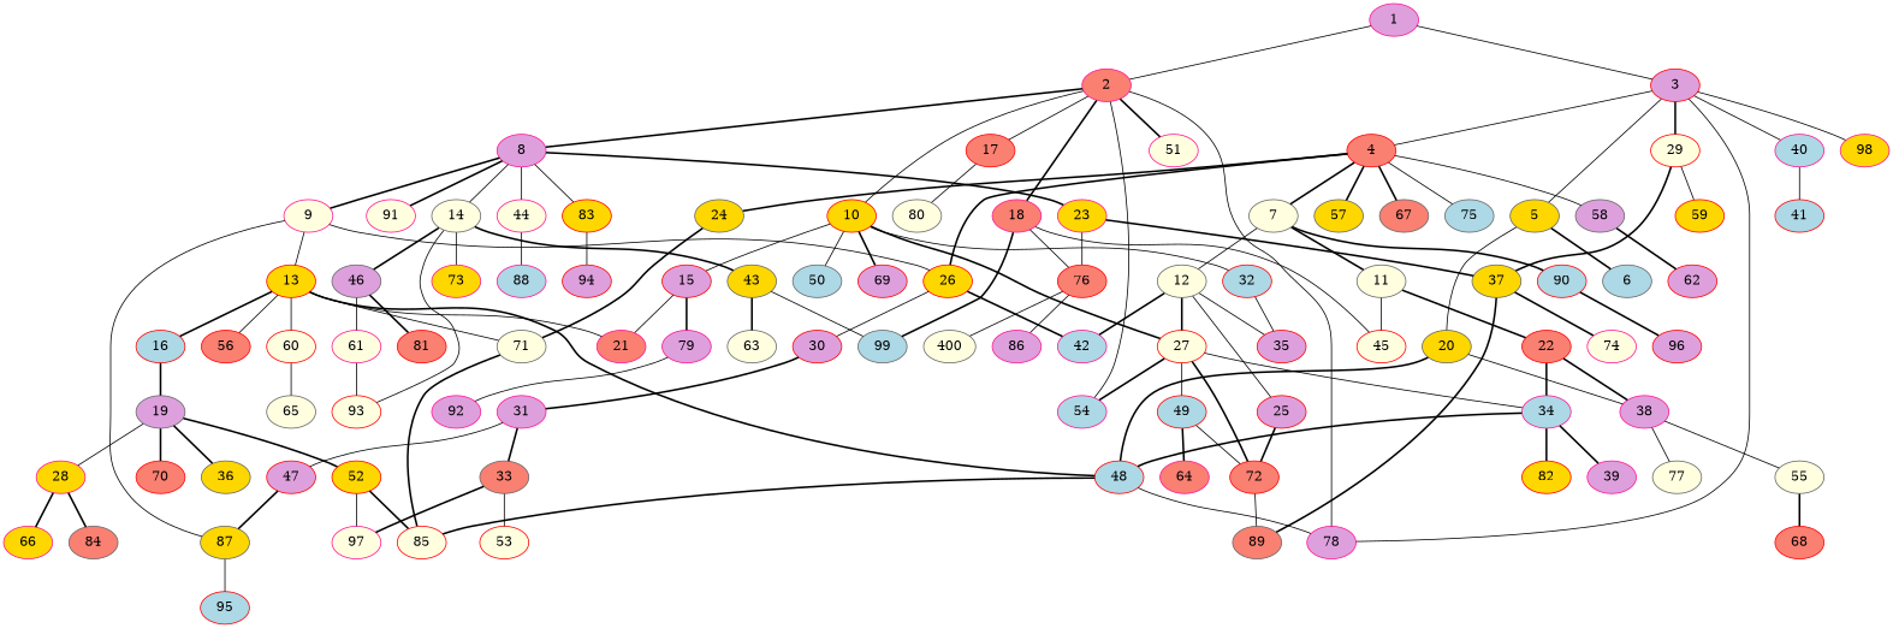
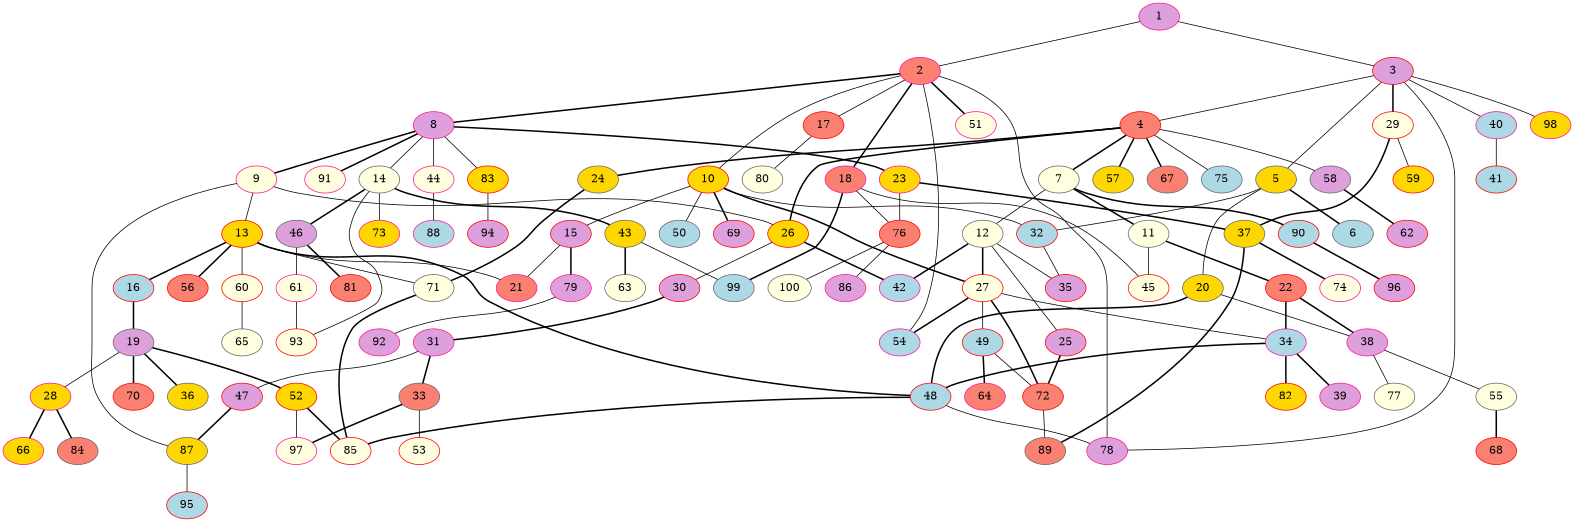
  graph {
    node [color=red fillcolor=lightyellow style=filled]
    edge [style=solid]
    1 [color=deeppink fillcolor=plum]
    2 [color=deeppink fillcolor=salmon]
    3 [fillcolor=plum]
    8 [color=deeppink fillcolor=plum]
    10 [fillcolor=gold]
    17 [fillcolor=salmon]
    18 [color=deeppink fillcolor=salmon]
    51 [color=deeppink]
    54 [color=deeppink fillcolor=lightblue]
    78 [color=deeppink fillcolor=plum]
    4 [fillcolor=salmon]
    5 [color=gray40 fillcolor=gold]
    29
    40 [color=deeppink fillcolor=lightblue]
    98 [color=deeppink fillcolor=gold]
    9 [color=deeppink]
    14 [color=gray40]
    23 [color=deeppink fillcolor=gold]
    44 [color=deeppink]
    83 [fillcolor=gold]
    91 [color=deeppink]
    32 [fillcolor=lightblue]
    15 [fillcolor=plum]
    27
    50 [color=gray40 fillcolor=lightblue]
    69 [fillcolor=plum]
    80 [color=gray40]
    45
    76 [fillcolor=salmon]
    99 [color=gray40 fillcolor=lightblue]
    7 [color=gray40]
    24 [color=gray40 fillcolor=gold]
    26 [fillcolor=gold]
    57 [color=gray40 fillcolor=gold]
    58 [color=gray40 fillcolor=plum]
    67 [color=gray40 fillcolor=salmon]
    75 [color=gray40 fillcolor=lightblue]
    6 [color=gray40 fillcolor=lightblue]
    20 [color=gray40 fillcolor=gold]
    37 [color=gray40 fillcolor=gold]
    59 [fillcolor=gold]
    41 [fillcolor=lightblue]
    11 [color=gray40]
    12 [color=gray40]
    90 [fillcolor=lightblue]
    71 [color=gray40]
    42 [color=deeppink fillcolor=lightblue]
    30 [fillcolor=plum]
    62 [fillcolor=plum]
    48 [fillcolor=lightblue]
    38 [color=deeppink fillcolor=plum]
    35 [fillcolor=plum]
    22 [fillcolor=salmon]
    25 [fillcolor=plum]
    96 [fillcolor=plum]
    13 [fillcolor=gold]
    87 [color=gray40 fillcolor=gold]
    43 [color=gray40 fillcolor=gold]
    46 [color=gray40 fillcolor=plum]
    73 [color=deeppink fillcolor=gold]
    93
    88 [color=deeppink fillcolor=lightblue]
    94 [fillcolor=plum]
    16 [fillcolor=lightblue]
    21 [color=deeppink fillcolor=salmon]
    56 [fillcolor=salmon]
    60
    95 [fillcolor=lightblue]
    79 [color=deeppink fillcolor=plum]
    34 [color=deeppink fillcolor=lightblue]
    72 [fillcolor=salmon]
    49 [fillcolor=lightblue]
    19 [color=gray40 fillcolor=plum]
    85
    65 [color=gray40]
    81 [fillcolor=salmon]
    63 [color=gray40]
    61 [color=deeppink]
    92 [color=deeppink fillcolor=plum]
    28 [color=deeppink fillcolor=gold]
    36 [color=gray40 fillcolor=gold]
    52 [fillcolor=gold]
    70 [fillcolor=salmon]
    86 [color=deeppink fillcolor=plum]
-   100 [color=gray40 label=400]
+   100 [color=gray40]
    66 [color=deeppink fillcolor=gold]
    84 [color=gray40 fillcolor=salmon]
    97 [color=deeppink]
    55 [color=gray40]
    77 [color=gray40]
    39 [color=deeppink fillcolor=plum]
    82 [fillcolor=gold]
    74 [color=deeppink]
    89 [color=gray40 fillcolor=salmon]
    31 [color=deeppink fillcolor=plum]
    64 [color=deeppink fillcolor=salmon]
    33 [color=gray40 fillcolor=salmon]
    47 [fillcolor=plum]
    53
    68 [fillcolor=salmon]
    1 -- 2
    1 -- 3
    2 -- 8 [style=bold]
    2 -- 10
    2 -- 17
    2 -- 18 [style=bold]
    2 -- 51 [style=bold]
    2 -- 54
    2 -- 78
    3 -- 78
    3 -- 4
    3 -- 5
    3 -- 29 [style=bold]
    3 -- 40
    3 -- 98
    8 -- 9 [style=bold]
    8 -- 14
    8 -- 23 [style=bold]
    8 -- 44
    8 -- 83
    8 -- 91 [style=bold]
    10 -- 32
    10 -- 15
    10 -- 27 [style=bold]
    10 -- 50
    10 -- 69 [style=bold]
    17 -- 80
    18 -- 45
    18 -- 76
    18 -- 99 [style=bold]
    4 -- 7 [style=bold]
    4 -- 24 [style=bold]
    4 -- 26 [style=bold]
    4 -- 57 [style=bold]
    4 -- 58
    4 -- 67 [style=bold]
    4 -- 75
+   5 -- 32
    5 -- 6 [style=bold]
    5 -- 20
    29 -- 37 [style=bold]
    29 -- 59
    40 -- 41
    9 -- 26
    9 -- 13
    9 -- 87
    14 -- 43 [style=bold]
    14 -- 46 [style=bold]
    14 -- 73
    14 -- 93
    23 -- 76
    23 -- 37 [style=bold]
    44 -- 88
    83 -- 94
    32 -- 35
    15 -- 21
    15 -- 79 [style=bold]
    27 -- 54 [style=bold]
    27 -- 34
    27 -- 72 [style=bold]
    27 -- 49
    76 -- 86
    76 -- 100
    7 -- 11 [style=bold]
    7 -- 12
    7 -- 90 [style=bold]
    24 -- 71 [style=bold]
    26 -- 42 [style=bold]
    26 -- 30
    58 -- 62 [style=bold]
    20 -- 48 [style=bold]
    20 -- 38
    37 -- 74 [style=bold]
    37 -- 89 [style=bold]
    11 -- 45
    11 -- 22 [style=bold]
    12 -- 27 [style=bold]
    12 -- 42 [style=bold]
    12 -- 35
    12 -- 25
    90 -- 96 [style=bold]
    71 -- 85 [style=bold]
    30 -- 31 [style=bold]
    48 -- 78
    48 -- 85 [style=bold]
    38 -- 55
    38 -- 77
    22 -- 38 [style=bold]
    22 -- 34 [style=bold]
    25 -- 72 [style=bold]
    13 -- 71
    13 -- 48 [style=bold]
    13 -- 16 [style=bold]
    13 -- 21
-   13 -- 56
+   13 -- 56 [style=bold]
    13 -- 60
    87 -- 95
    43 -- 99
    43 -- 63 [style=bold]
    46 -- 81 [style=bold]
    46 -- 61
    16 -- 19 [style=bold]
    60 -- 65
    79 -- 92
    34 -- 48 [style=bold]
    34 -- 39 [style=bold]
    34 -- 82 [style=bold]
    72 -- 89
    49 -- 72
    49 -- 64 [style=bold]
    19 -- 28
    19 -- 36 [style=bold]
    19 -- 52 [style=bold]
    19 -- 70 [style=bold]
    61 -- 93
    28 -- 66 [style=bold]
    28 -- 84 [style=bold]
    52 -- 85 [style=bold]
    52 -- 97
    55 -- 68 [style=bold]
    31 -- 33 [style=bold]
    31 -- 47
    33 -- 97 [style=bold]
    33 -- 53
    47 -- 87 [style=bold]
  }
